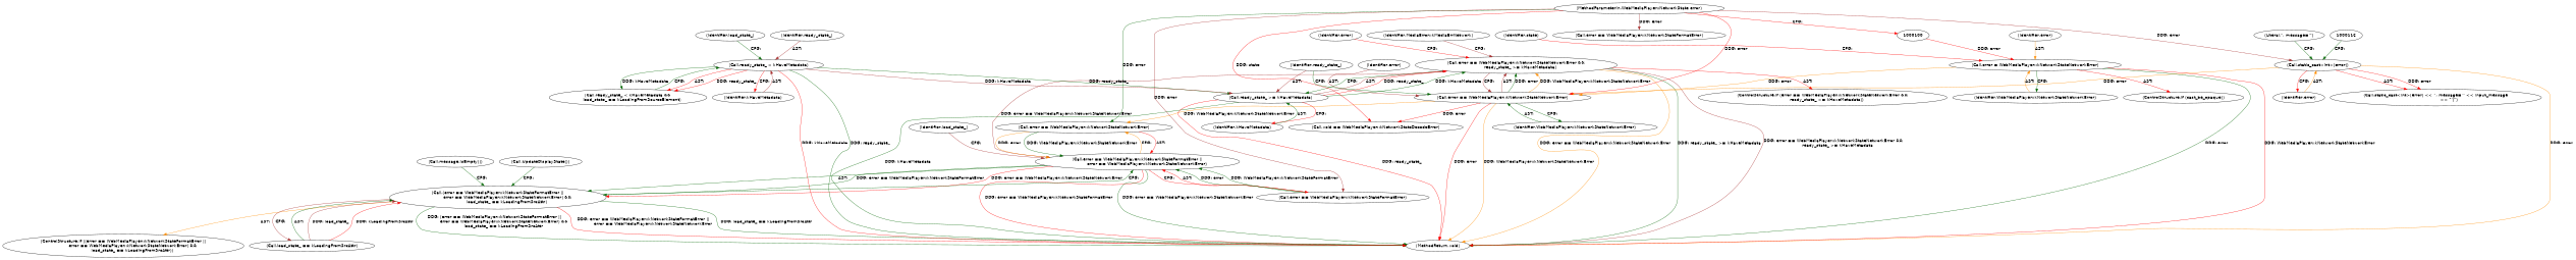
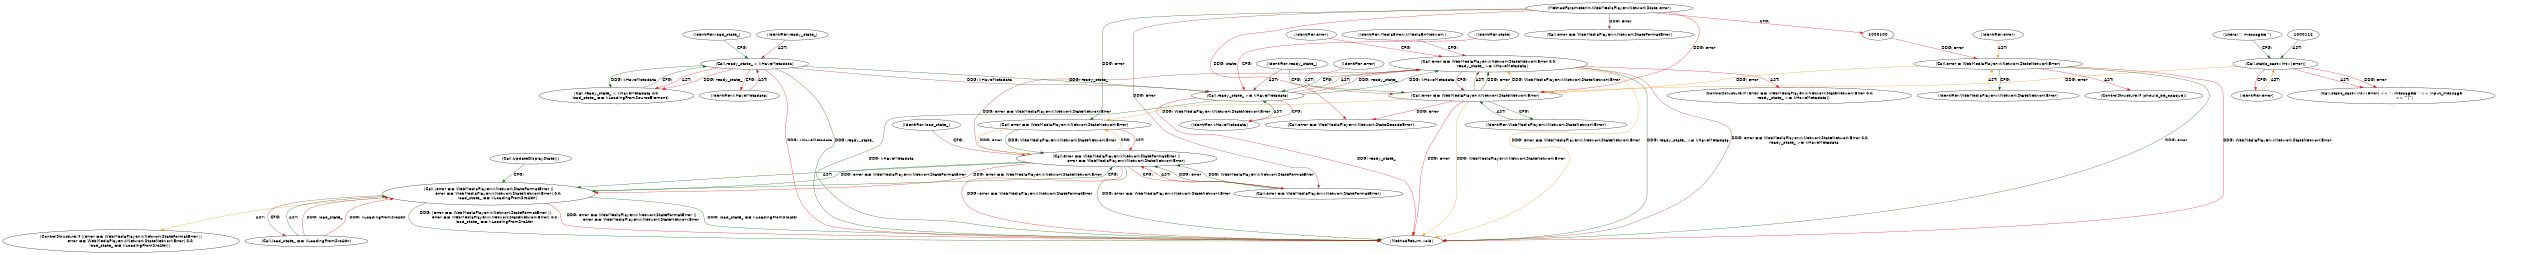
  digraph {
    fontname="DejaVu Sans"
    node [fontname="DejaVu Sans"]
    edge [color=darkgreen fontname="DejaVu Sans"]
    n1 [label="(Call,error == WebMediaPlayer::kNetworkStateNetworkError &&\n      ready_state_ >= kHaveMetadata)"]
    n2 [label="(Call,error == WebMediaPlayer::kNetworkStateNetworkError)"]
    n3 [label="(Call,ready_state_ >= kHaveMetadata)"]
    n4 [label="(Call,error == WebMediaPlayer::kNetworkStateFormatError ||\n              error == WebMediaPlayer::kNetworkStateNetworkError)"]
    n5 [label="(ControlStructure,if (error == WebMediaPlayer::kNetworkStateNetworkError &&\n      ready_state_ >= kHaveMetadata))"]
    n6 [label="(MethodReturn,void)"]
-   n7 [label="(Call,void == WebMediaPlayer::kNetworkStateDecodeError)"]
+   n7 [label="(Call,error == WebMediaPlayer::kNetworkStateDecodeError)"]
    n8 [label="(Call,error == WebMediaPlayer::kNetworkStateNetworkError)"]
    n9 [label="(Identifier,WebMediaPlayer::kNetworkStateNetworkError)"]
    n10 [label="(Identifier,kHaveMetadata)"]
    n11 [label="(Call,error == WebMediaPlayer::kNetworkStateFormatError)"]
    n12 [label="(Call,(error == WebMediaPlayer::kNetworkStateFormatError ||\n              error == WebMediaPlayer::kNetworkStateNetworkError) &&\n             load_state_ == kLoadingFromSrcAttr)"]
    n13 [label="(Call,static_cast<int>(error))"]
    n14 [label="(Identifier,error)"]
    n15 [label="(Call,static_cast<int>(error) << \", message='\" << input_message\n                   << \"')\")"]
    n16 [label="(MethodParameterIn,WebMediaPlayer::NetworkState error)"]
    n17 [label="(Call,error == WebMediaPlayer::kNetworkStateFormatError)"]
    1000100
    n19 [label="(Call,error = WebMediaPlayer::kNetworkStateNetworkError)"]
    n20 [label="(Identifier,WebMediaPlayer::kNetworkStateNetworkError)"]
-   n21 [label="(ControlStructure,if (cast_be_opaque))"]
+   n21 [label="(ControlStructure,if (should_be_opaque))"]
    n22 [label="(Call,ready_state_ < kHaveMetadata)"]
    n23 [label="(Call,ready_state_ < kHaveMetadata &&\n      load_state_ == kLoadingFromSourceElement)"]
    n24 [label="(Identifier,kHaveMetadata)"]
    n25 [label="(ControlStructure,if ((error == WebMediaPlayer::kNetworkStateFormatError ||\n              error == WebMediaPlayer::kNetworkStateNetworkError) &&\n             load_state_ == kLoadingFromSrcAttr))"]
    n26 [label="(Call,load_state_ == kLoadingFromSrcAttr)"]
    n27 [label="(Identifier,error)"]
    n28 [label="(Identifier,ready_state_)"]
-   n29 [label="(Call,message.IsEmpty())"]
    n30 [label="(Literal,\", message='\")"]
    n31 [label="(Identifier,error)"]
    n32 [label="(Identifier,ready_state_)"]
    n33 [label="(Identifier,load_state_)"]
    n34 [label="(Identifier,state)"]
    n35 [label="(Identifier,load_state_)"]
    n36 [label="(Identifier,MediaError::kMediaErrNetwork)"]
    n37 [label="(Call,UpdateDisplayState())"]
    n38 [label="(Identifier,error)"]
    1000116
    n1 -> n2 [color=brown label="CFG: "]
    n1 -> n3 [label="CFG: "]
    n1 -> n4 [color=brown label="DDG: error == WebMediaPlayer::kNetworkStateNetworkError"]
    n1 -> n5 [color=red label="AST: "]
    n1 -> n6 [color=darkorange label="DDG: error == WebMediaPlayer::kNetworkStateNetworkError"]
    n1 -> n6 [label="DDG: ready_state_ >= kHaveMetadata"]
    n1 -> n6 [color=brown label="DDG: error == WebMediaPlayer::kNetworkStateNetworkError &&\n      ready_state_ >= kHaveMetadata"]
    n2 -> n1 [color=brown label="AST: "]
    n2 -> n1 [label="DDG: error"]
    n2 -> n1 [color=darkorange label="DDG: WebMediaPlayer::kNetworkStateNetworkError"]
    n2 -> n6 [color=red label="DDG: error"]
    n2 -> n6 [color=darkorange label="DDG: WebMediaPlayer::kNetworkStateNetworkError"]
    n2 -> n7 [color=red label="DDG: error"]
    n2 -> n8 [color=darkorange label="DDG: WebMediaPlayer::kNetworkStateNetworkError"]
    n2 -> n9 [label="CFG: "]
    n3 -> n1 [color=brown label="AST: "]
    n3 -> n1 [color=red label="DDG: ready_state_"]
    n3 -> n1 [label="DDG: kHaveMetadata"]
    n3 -> n6 [label="DDG: kHaveMetadata"]
    n3 -> n6 [color=red label="DDG: ready_state_"]
    n3 -> n10 [color=red label="CFG: "]
    n4 -> n6 [color=red label="DDG: error == WebMediaPlayer::kNetworkStateFormatError"]
    n4 -> n6 [label="DDG: error == WebMediaPlayer::kNetworkStateNetworkError"]
    n4 -> n8 [color=darkorange label="CFG: "]
    n4 -> n11 [color=red label="CFG: "]
    n4 -> n12 [label="AST: "]
    n4 -> n12 [label="DDG: error == WebMediaPlayer::kNetworkStateFormatError"]
    n4 -> n12 [color=red label="DDG: error == WebMediaPlayer::kNetworkStateNetworkError"]
    n8 -> n4 [color=red label="AST: "]
    n8 -> n4 [color=darkorange label="DDG: error"]
    n8 -> n4 [label="DDG: WebMediaPlayer::kNetworkStateNetworkError"]
    n9 -> n2 [label="AST: "]
    n10 -> n3 [label="AST: "]
    n11 -> n4 [color=red label="AST: "]
    n11 -> n4 [label="DDG: error"]
    n11 -> n4 [label="DDG: WebMediaPlayer::kNetworkStateFormatError"]
    n12 -> n4 [label="CFG: "]
    n12 -> n6 [label="DDG: load_state_ == kLoadingFromSrcAttr"]
    n12 -> n6 [label="DDG: (error == WebMediaPlayer::kNetworkStateFormatError ||\n              error == WebMediaPlayer::kNetworkStateNetworkError) &&\n             load_state_ == kLoadingFromSrcAttr"]
    n12 -> n6 [color=red label="DDG: error == WebMediaPlayer::kNetworkStateFormatError ||\n              error == WebMediaPlayer::kNetworkStateNetworkError"]
    n12 -> n25 [color=darkorange label="AST: "]
    n12 -> n26 [color=brown label="CFG: "]
    n13 -> n2 [color=darkorange label="DDG: error"]
-   n13 -> n6 [color=darkorange label="DDG: error"]
    n13 -> n14 [color=red label="CFG: "]
    n13 -> n15 [color=red label="AST: "]
    n13 -> n15 [color=red label="DDG: error"]
    n14 -> n13 [color=darkorange label="AST: "]
    n16 -> n2 [color=red label="DDG: error"]
    n16 -> n7 [color=red label="DDG: state"]
    n16 -> n8 [label="DDG: error"]
    n16 -> n11 [color=brown label="DDG: error"]
-   n16 -> n13 [color=brown label="DDG: error"]
    n16 -> n17 [color=brown label="DDG: error"]
    n16 -> 1000100 [color=red label="CFG: "]
    1000100 -> n19 [color=red label="DDG: error"]
    n19 -> n2 [color=darkorange label="DDG: error"]
    n19 -> n6 [label="DDG: error"]
    n19 -> n6 [color=red label="DDG: WebMediaPlayer::kNetworkStateNetworkError"]
    n19 -> n20 [label="CFG: "]
    n19 -> n21 [color=red label="AST: "]
    n20 -> n19 [color=darkorange label="AST: "]
    n22 -> n3 [label="DDG: ready_state_"]
    n22 -> n3 [color=brown label="DDG: kHaveMetadata"]
    n22 -> n6 [label="DDG: ready_state_"]
    n22 -> n6 [color=red label="DDG: kHaveMetadata"]
    n22 -> n23 [color=red label="AST: "]
    n22 -> n23 [color=red label="DDG: ready_state_"]
    n22 -> n23 [label="DDG: kHaveMetadata"]
    n22 -> n24 [color=red label="CFG: "]
    n23 -> n22 [label="CFG: "]
    n24 -> n22 [color=brown label="AST: "]
    n26 -> n12 [label="AST: "]
    n26 -> n12 [color=brown label="DDG: load_state_"]
    n26 -> n12 [color=red label="DDG: kLoadingFromSrcAttr"]
    n27 -> n2 [color=brown label="AST: "]
    n28 -> n2 [label="CFG: "]
    n28 -> n3 [color=brown label="AST: "]
-   n29 -> n12 [label="CFG: "]
    n30 -> n13 [label="CFG: "]
    n31 -> n1 [color=red label="CFG: "]
    n32 -> n22 [color=brown label="AST: "]
    n33 -> n22 [label="CFG: "]
-   n34 -> n19 [color=red label="CFG: "]
+   n34 -> n3 [color=red label="CFG: "]
    n35 -> n4 [color=brown label="CFG: "]
    n36 -> n1 [color=brown label="CFG: "]
    n37 -> n12 [label="CFG: "]
    n38 -> n19 [color=darkorange label="AST: "]
-   1000116 -> n13 [label="CFG: "]
+   1000116 -> n13 [label="AST: "]
  }
